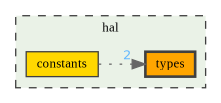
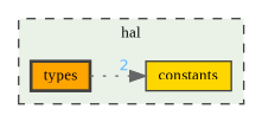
  digraph {
    compound=true
    rankdir=LR
    fontname="Liberation Serif"
    node [color=grey25 fontname="Liberation Serif" fontsize=10 shape=box]
    n1 [fillcolor=gold height=0.2 label=constants style=filled width=0.4]
    n2 [fillcolor=orange height=0.2 label=types style="filled,bold" width=0.4]
    subgraph cluster_1 {
      bgcolor="#eaf2e7"
      fontsize=10
      label=hal
      pencolor=grey25
      style="filled,dashed"
      n1
      n2
    }
-   n1 -> n2 [color=gray40 fontcolor=steelblue1 fontname="Liberation Serif" fontsize=10 headlabel=2 labeldistance=1.5 labelfontname=Helvetica labelfontsize=10 style=dotted]
+   n2 -> n1 [color=gray40 fontcolor=steelblue1 fontname="Liberation Serif" fontsize=10 headlabel=2 labeldistance=1.5 labelfontname=Helvetica labelfontsize=10 style=dotted]
  }
